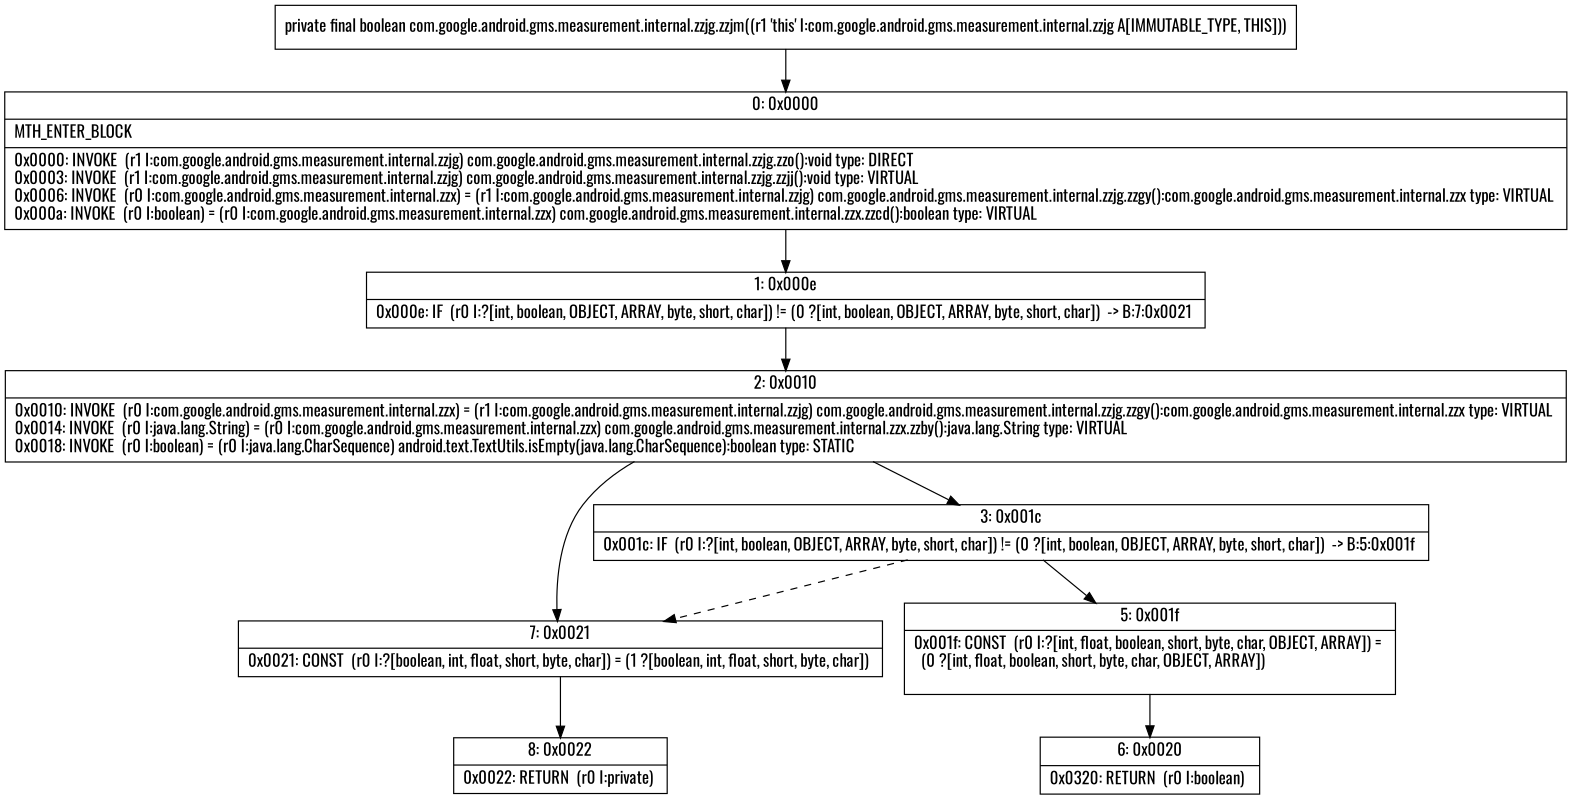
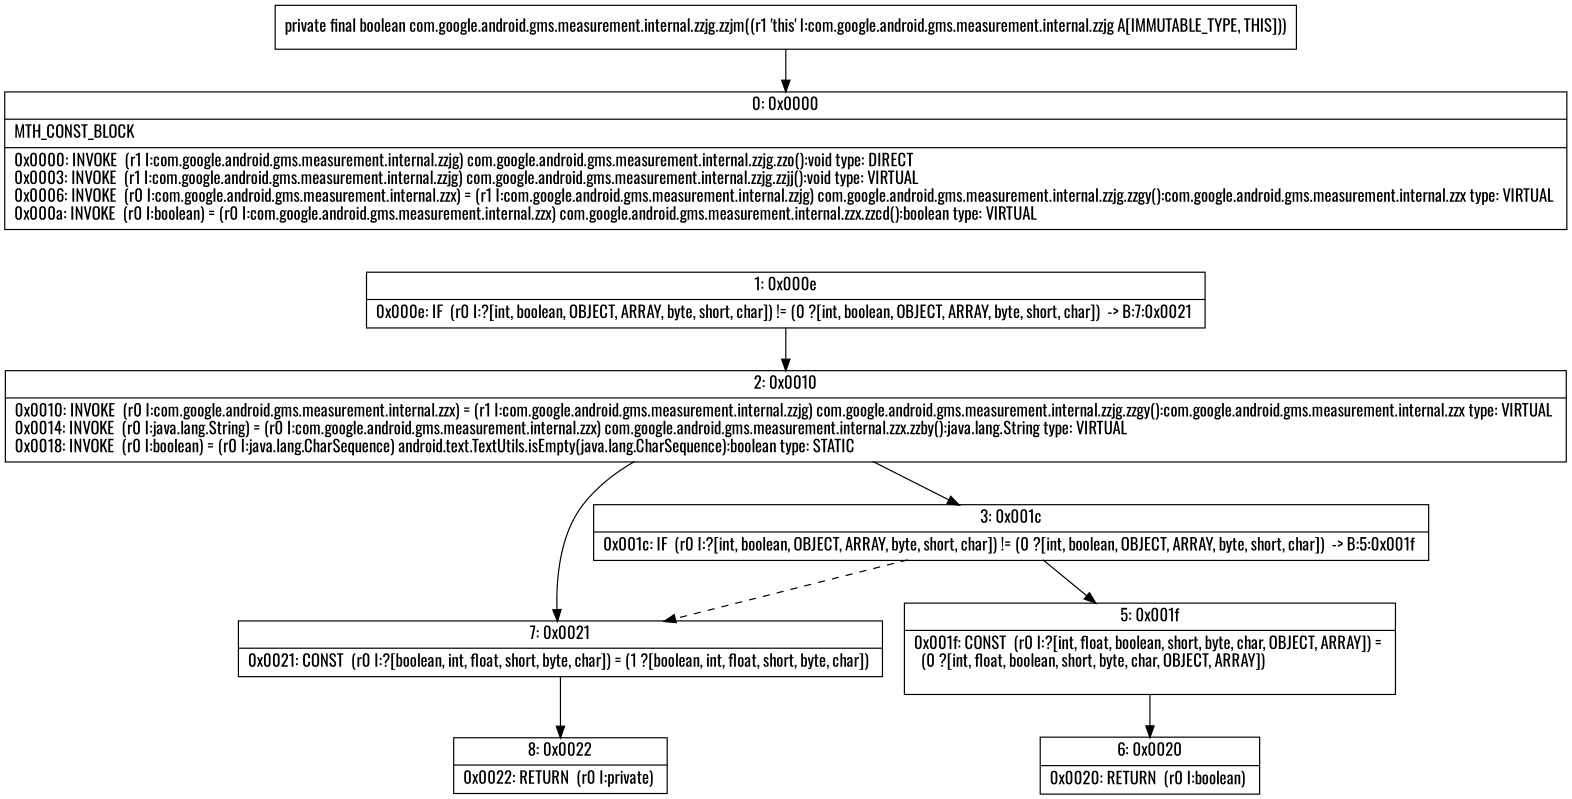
  digraph {
    fontname=Oswald
    node [fontname=Oswald shape=record]
    edge [fontname=Oswald]
-   n1 [label="{0\:\ 0x0000|MTH_ENTER_BLOCK\l|0x0000: INVOKE  (r1 I:com.google.android.gms.measurement.internal.zzjg) com.google.android.gms.measurement.internal.zzjg.zzo():void type: DIRECT \l0x0003: INVOKE  (r1 I:com.google.android.gms.measurement.internal.zzjg) com.google.android.gms.measurement.internal.zzjg.zzjj():void type: VIRTUAL \l0x0006: INVOKE  (r0 I:com.google.android.gms.measurement.internal.zzx) = (r1 I:com.google.android.gms.measurement.internal.zzjg) com.google.android.gms.measurement.internal.zzjg.zzgy():com.google.android.gms.measurement.internal.zzx type: VIRTUAL \l0x000a: INVOKE  (r0 I:boolean) = (r0 I:com.google.android.gms.measurement.internal.zzx) com.google.android.gms.measurement.internal.zzx.zzcd():boolean type: VIRTUAL \l}"]
+   n1 [label="{0\:\ 0x0000|MTH_CONST_BLOCK\l|0x0000: INVOKE  (r1 I:com.google.android.gms.measurement.internal.zzjg) com.google.android.gms.measurement.internal.zzjg.zzo():void type: DIRECT \l0x0003: INVOKE  (r1 I:com.google.android.gms.measurement.internal.zzjg) com.google.android.gms.measurement.internal.zzjg.zzjj():void type: VIRTUAL \l0x0006: INVOKE  (r0 I:com.google.android.gms.measurement.internal.zzx) = (r1 I:com.google.android.gms.measurement.internal.zzjg) com.google.android.gms.measurement.internal.zzjg.zzgy():com.google.android.gms.measurement.internal.zzx type: VIRTUAL \l0x000a: INVOKE  (r0 I:boolean) = (r0 I:com.google.android.gms.measurement.internal.zzx) com.google.android.gms.measurement.internal.zzx.zzcd():boolean type: VIRTUAL \l}"]
    n2 [label="{1\:\ 0x000e|0x000e: IF  (r0 I:?[int, boolean, OBJECT, ARRAY, byte, short, char]) != (0 ?[int, boolean, OBJECT, ARRAY, byte, short, char])  \-\> B:7:0x0021 \l}"]
    n3 [label="{2\:\ 0x0010|0x0010: INVOKE  (r0 I:com.google.android.gms.measurement.internal.zzx) = (r1 I:com.google.android.gms.measurement.internal.zzjg) com.google.android.gms.measurement.internal.zzjg.zzgy():com.google.android.gms.measurement.internal.zzx type: VIRTUAL \l0x0014: INVOKE  (r0 I:java.lang.String) = (r0 I:com.google.android.gms.measurement.internal.zzx) com.google.android.gms.measurement.internal.zzx.zzby():java.lang.String type: VIRTUAL \l0x0018: INVOKE  (r0 I:boolean) = (r0 I:java.lang.CharSequence) android.text.TextUtils.isEmpty(java.lang.CharSequence):boolean type: STATIC \l}"]
    n4 [label="{7\:\ 0x0021|0x0021: CONST  (r0 I:?[boolean, int, float, short, byte, char]) = (1 ?[boolean, int, float, short, byte, char]) \l}"]
    n5 [label="{3\:\ 0x001c|0x001c: IF  (r0 I:?[int, boolean, OBJECT, ARRAY, byte, short, char]) != (0 ?[int, boolean, OBJECT, ARRAY, byte, short, char])  \-\> B:5:0x001f \l}"]
    n6 [label="{8\:\ 0x0022|0x0022: RETURN  (r0 I:private) \l}"]
    n7 [label="{5\:\ 0x001f|0x001f: CONST  (r0 I:?[int, float, boolean, short, byte, char, OBJECT, ARRAY]) = \l  (0 ?[int, float, boolean, short, byte, char, OBJECT, ARRAY])\l \l}"]
-   n8 [label="{6\:\ 0x0020|0x0320: RETURN  (r0 I:boolean) \l}"]
+   n8 [label="{6\:\ 0x0020|0x0020: RETURN  (r0 I:boolean) \l}"]
    n9 [label="{private final boolean com.google.android.gms.measurement.internal.zzjg.zzjm((r1 'this' I:com.google.android.gms.measurement.internal.zzjg A[IMMUTABLE_TYPE, THIS])) }"]
-   n1 -> n2
    n2 -> n3 [style=solid]
    n3 -> n4
    n3 -> n5
    n4 -> n6
    n5 -> n4 [style=dashed]
    n5 -> n7
    n7 -> n8
    n9 -> n1
  }
